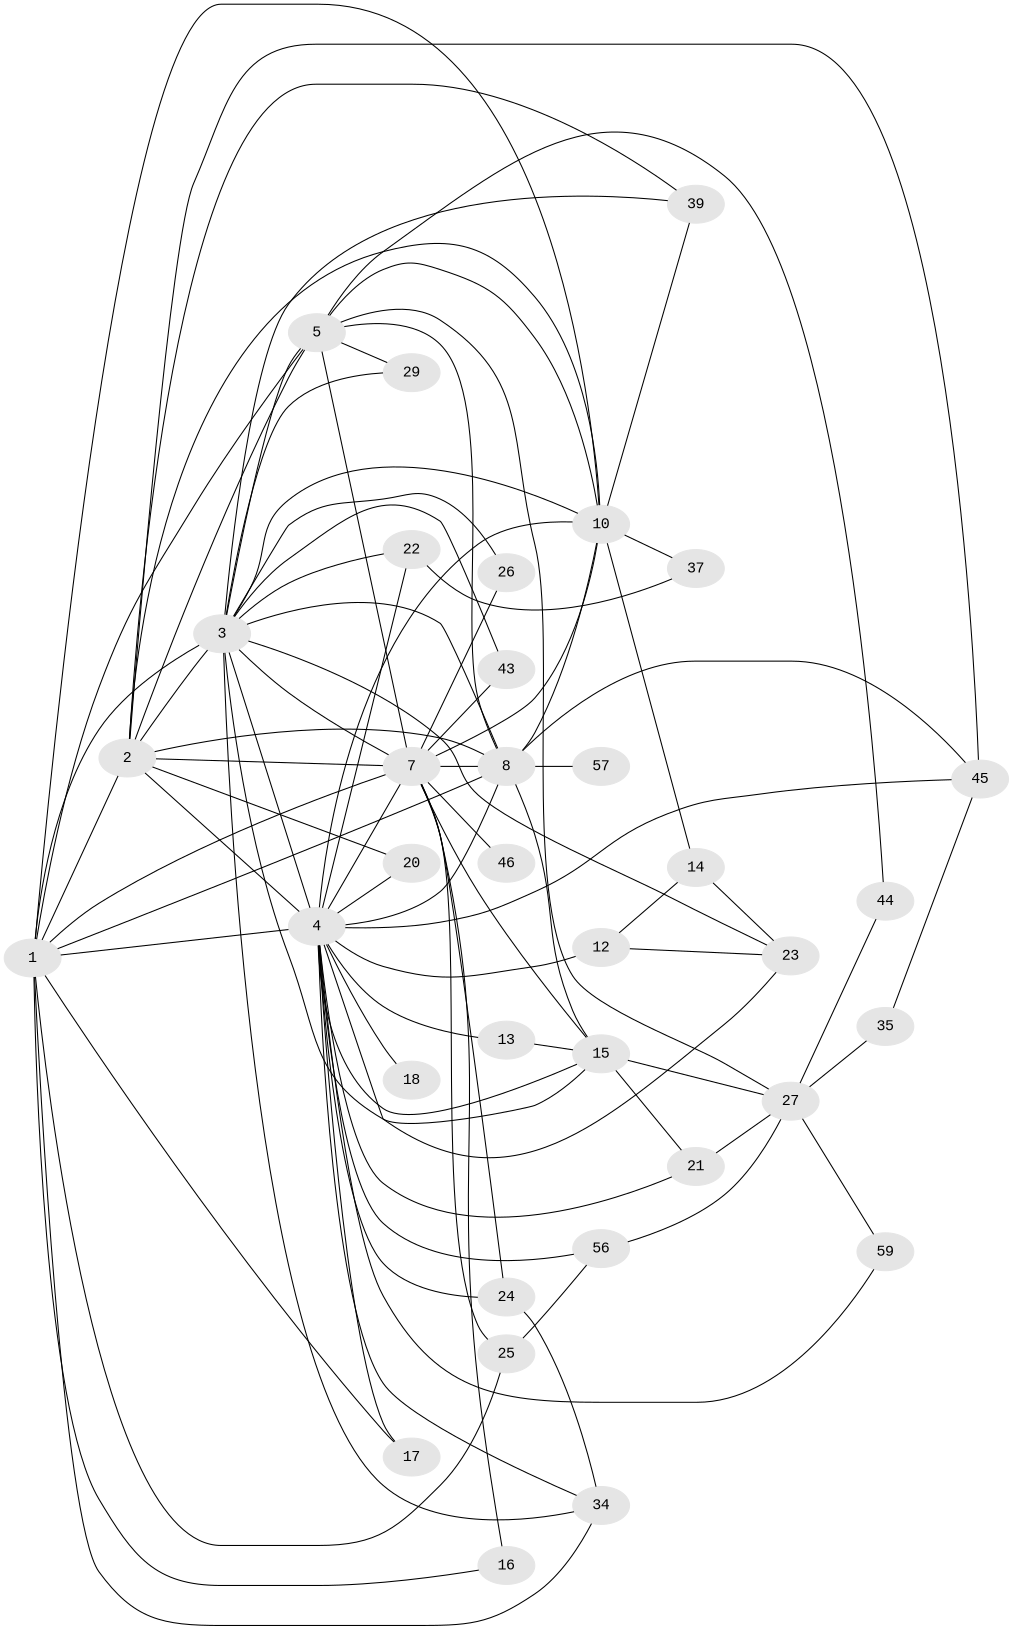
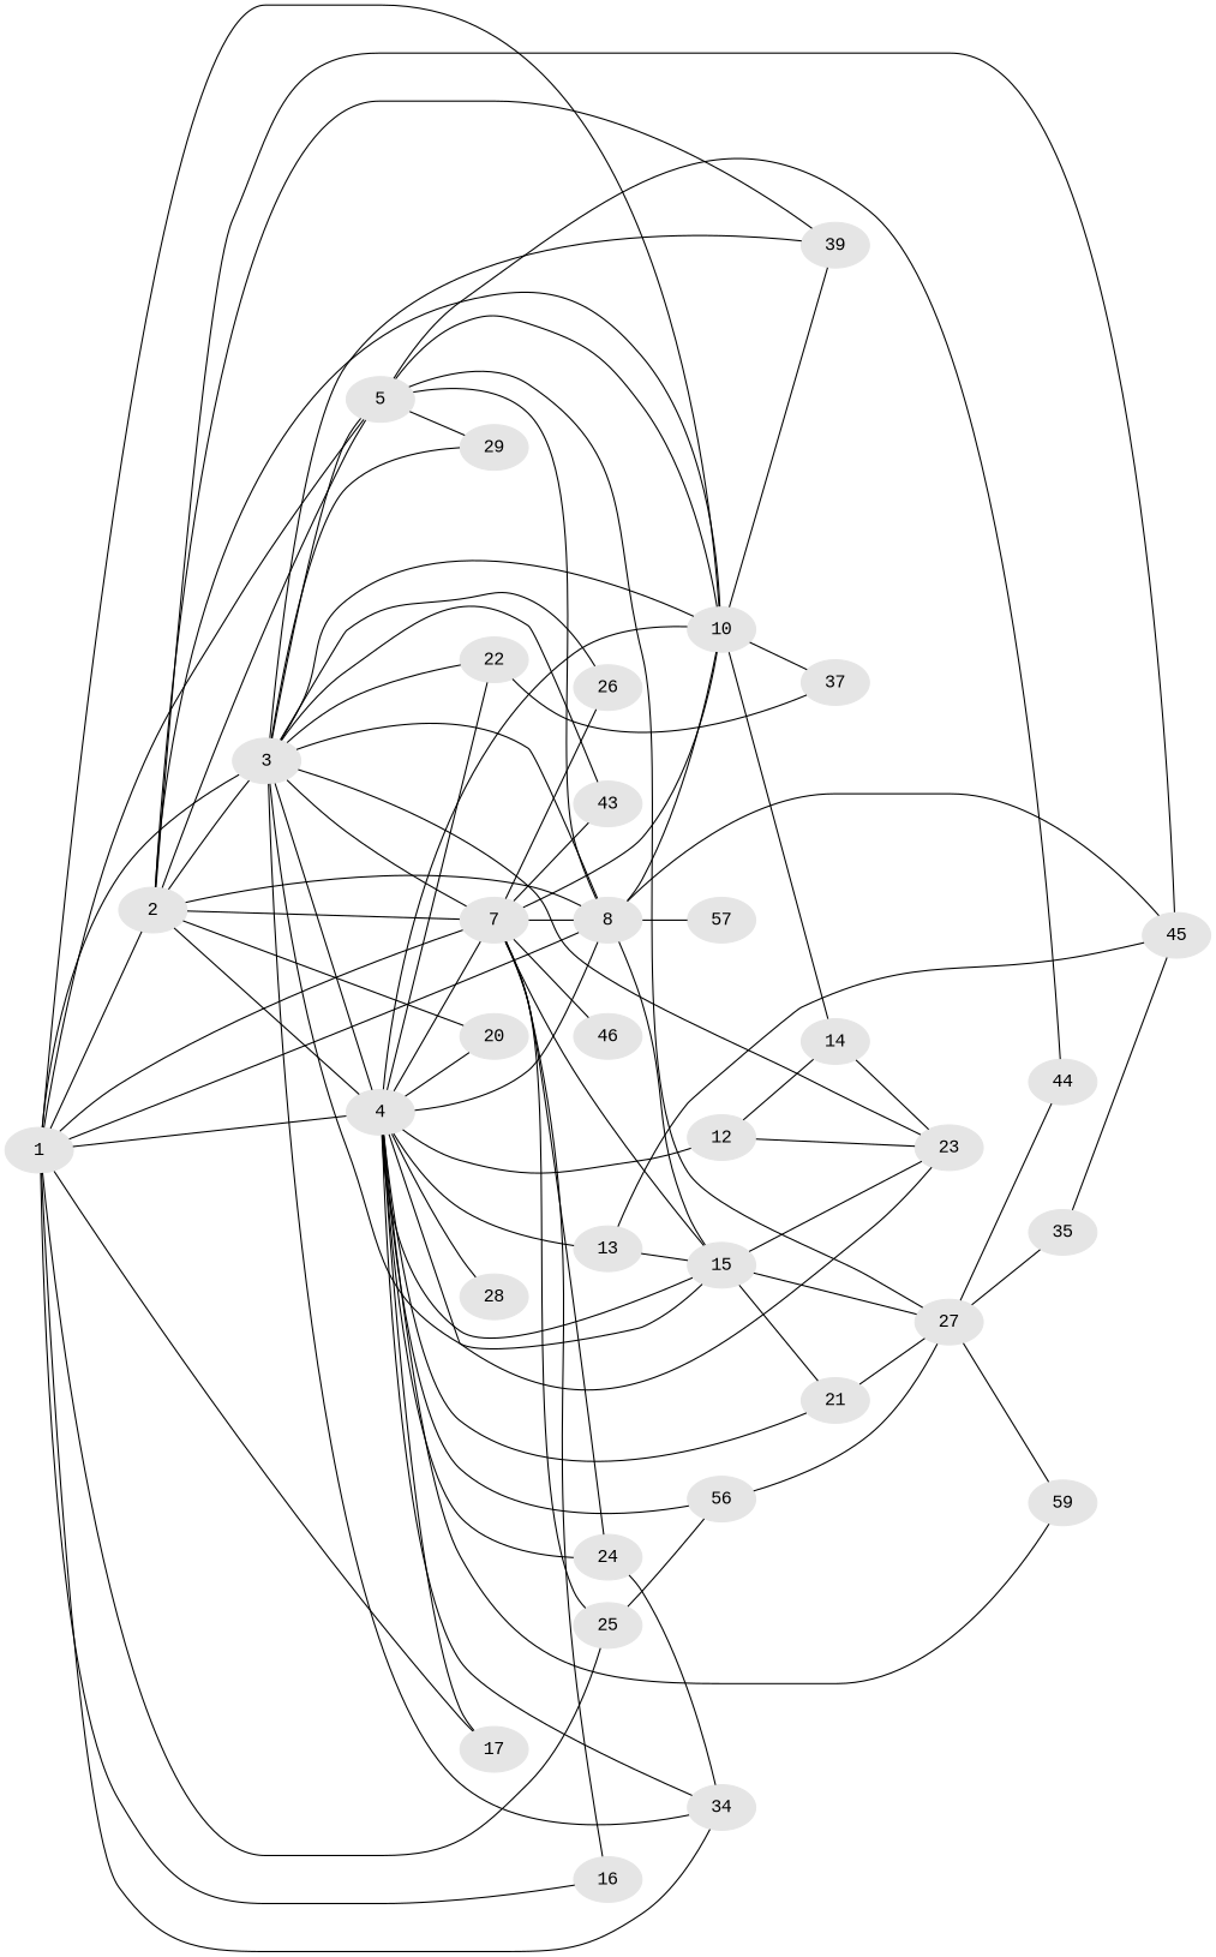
  graph {
    fontname="Liberation Mono"
    rankdir=LR
    node [color=gray90 fontname="Liberation Mono" style=filled]
    edge [fontname="Liberation Mono"]
    2 [super="+60+69+54+51+11"]
    3 [super="+19+42"]
    4 [super="+61+9+6"]
    5 [super="+32"]
    7 [super="+64+38+18"]
    8
    10
    20 [super="+41"]
    39 [super="+47"]
    45 [super="+50"]
    1
    16
    17
    25
    34 [super="+49+53"]
    29
    15 [super="+70+62"]
    22
    23 [super="+33"]
    26
    43
-   28 [label=18]
+   28
    12
    13 [super="+48"]
    21
    24
    56
    59
    27 [super="+55"]
    44
    46
    57
    14 [super="+31"]
    37
    35 [super="+52+73"]
    2 -- 3
    2 -- 4 [weight=6]
    2 -- 5 [weight=3]
    2 -- 7
    2 -- 8
    2 -- 10
    2 -- 20
    2 -- 39
    2 -- 45
    3 -- 4 [weight=5]
    3 -- 5
    3 -- 7
    3 -- 8
    3 -- 10 [weight=2]
    3 -- 39
    3 -- 34 [weight=2]
    3 -- 29
    3 -- 15
    3 -- 22
    3 -- 23
    3 -- 26
    3 -- 43
    4 -- 7 [weight=4]
    4 -- 8 [weight=3]
    4 -- 10 [weight=4]
    4 -- 20 [weight=2]
-   4 -- 45
+   13 -- 45
    4 -- 17
    4 -- 34
    4 -- 15
    4 -- 22
    4 -- 23
    4 -- 28
    4 -- 12 [weight=2]
    4 -- 13 [weight=2]
    4 -- 21
    4 -- 24
    4 -- 56
    4 -- 59
-   5 -- 7 [weight=2]
    5 -- 8
    5 -- 10
    5 -- 29
    5 -- 27 [weight=2]
    5 -- 44
    7 -- 8
    7 -- 10
    7 -- 16
    7 -- 25
    7 -- 15
    7 -- 26
    7 -- 43
    7 -- 24 [weight=2]
    7 -- 46
    8 -- 10
    8 -- 45
    8 -- 15
    8 -- 57
    10 -- 39
    10 -- 14
    10 -- 37
    1 -- 2
    1 -- 3
    1 -- 4 [weight=4]
    1 -- 5
    1 -- 7
    1 -- 8
    1 -- 10
    1 -- 16
    1 -- 17
    1 -- 25
    1 -- 34
    25 -- 56
+   15 -- 23
    15 -- 21
    15 -- 27
    22 -- 37
    12 -- 23
    12 -- 14
    13 -- 15
    21 -- 27
    24 -- 34
    56 -- 27
    27 -- 59
    27 -- 44
    27 -- 35
    14 -- 23
    35 -- 45
  }
